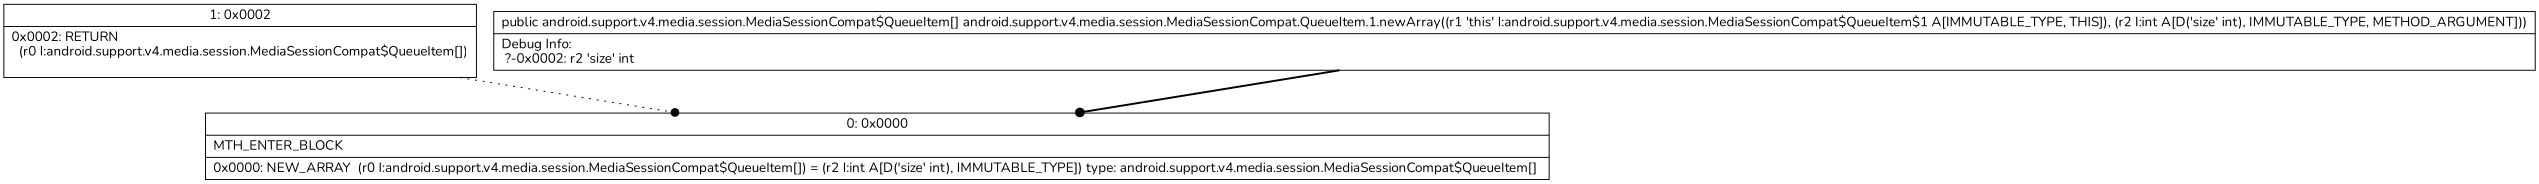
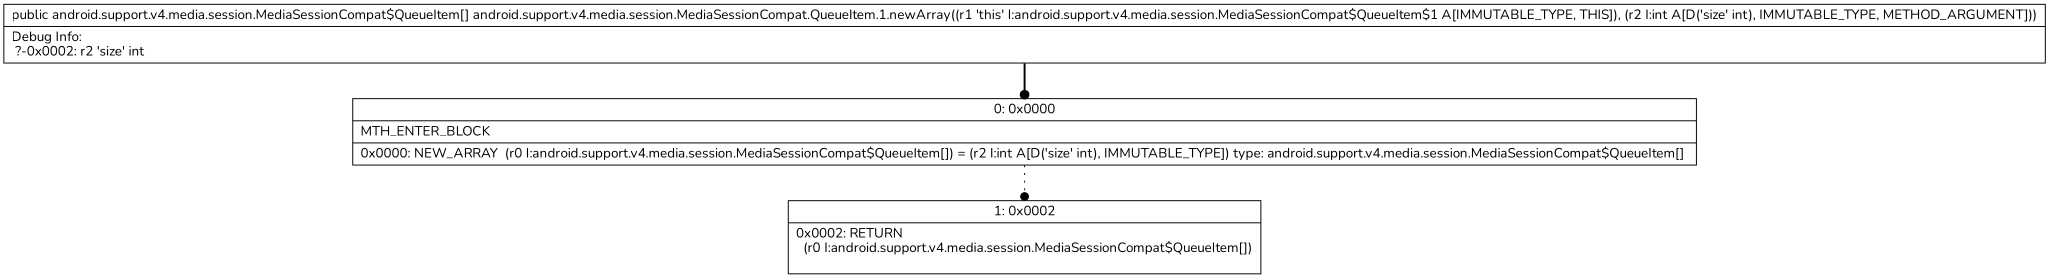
  digraph {
    fontname=Nunito
    node [shape=record fontname=Nunito]
    edge [arrowhead=dot fontname=Nunito]
    n1 [label="{0\:\ 0x0000|MTH_ENTER_BLOCK\l|0x0000: NEW_ARRAY  (r0 I:android.support.v4.media.session.MediaSessionCompat$QueueItem[]) = (r2 I:int A[D('size' int), IMMUTABLE_TYPE]) type: android.support.v4.media.session.MediaSessionCompat$QueueItem[] \l}"]
    n2 [label="{1\:\ 0x0002|0x0002: RETURN  \l  (r0 I:android.support.v4.media.session.MediaSessionCompat$QueueItem[])\l \l}"]
    n3 [label="{public android.support.v4.media.session.MediaSessionCompat$QueueItem[] android.support.v4.media.session.MediaSessionCompat.QueueItem.1.newArray((r1 'this' I:android.support.v4.media.session.MediaSessionCompat$QueueItem$1 A[IMMUTABLE_TYPE, THIS]), (r2 I:int A[D('size' int), IMMUTABLE_TYPE, METHOD_ARGUMENT]))  | Debug Info:\l  ?\-0x0002: r2 'size' int\l}"]
-   n2 -> n1 [style=dotted]
+   n1 -> n2 [style=dotted]
    n3 -> n1 [style=bold]
  }
